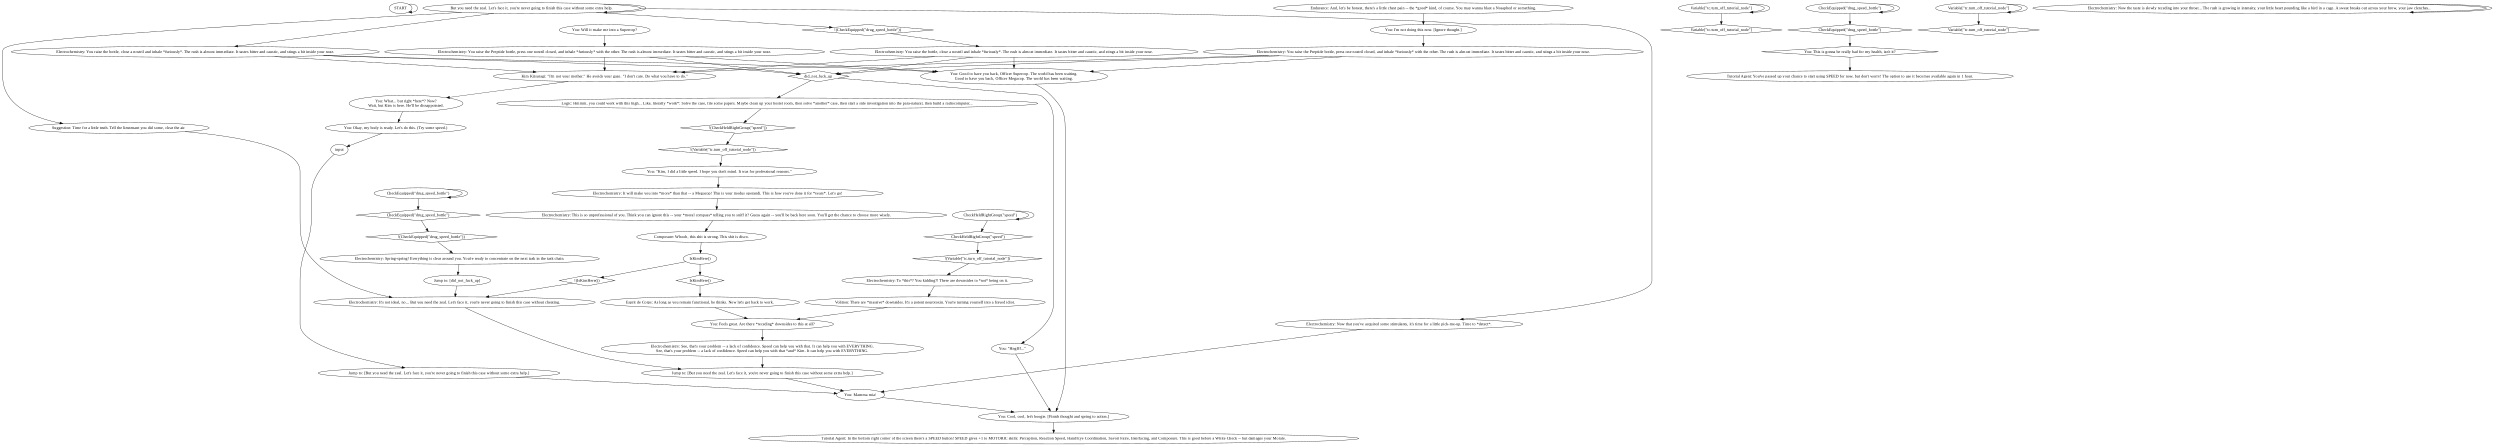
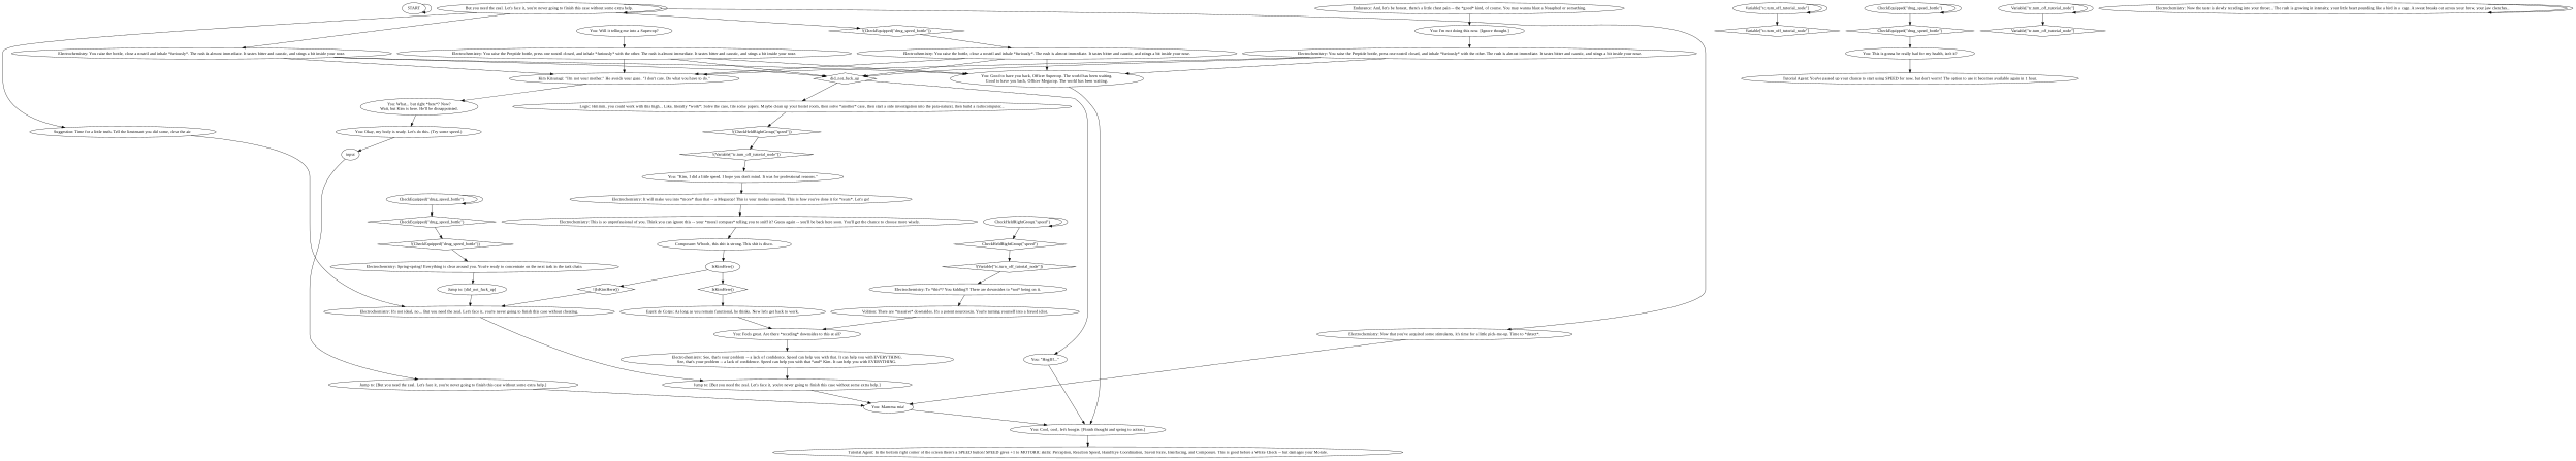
  digraph {
    fontname="Liberation Serif"
    node [fontname="Liberation Serif"]
    edge [fontname="Liberation Serif"]
    n1 [label=START]
    n2 [label=input]
    n3 [label="Jump to: [But you need the zeal. Let's face it, you're never going to finish this case without some extra help.]"]
    n4 [label="You: Mamma mia!"]
    n5 [label="CheckHeldRightGroup(\"speed\")"]
    n6 [label="CheckHeldRightGroup(\"speed\")" shape=diamond]
    n7 [label="!(Variable[\"tc.turn_off_tutorial_node\"])" shape=diamond]
    n8 [label="Electrochemistry: To *this*? You kidding?! There are downsides to *not* being on it."]
    n9 [label="!(CheckHeldRightGroup(\"speed\"))" shape=diamond]
    n10 [label="!(Variable[\"tc.turn_off_tutorial_node\"])" shape=diamond]
    n11 [label="You: \"Kim, I did a little speed. I hope you don't mind. It was for professional reasons.\""]
    n12 [label="Composure: Whooh, this shit is strong. This shit is disco."]
    n13 [label="IsKimHere()"]
    n14 [label="IsKimHere()" shape=diamond]
    n15 [label="!(IsKimHere())" shape=diamond]
    n16 [label="Variable[\"tc.turn_off_tutorial_node\"]"]
    n17 [label="Variable[\"tc.turn_off_tutorial_node\"]" shape=diamond]
    n18 [label="Electrochemistry: It will make you into *more* than that -- a Megacop! This is your modus operandi. This is how you've done it for *years*. Let's go!"]
    n19 [label="CheckEquipped(\"drug_speed_bottle\")"]
    n20 [label="CheckEquipped(\"drug_speed_bottle\")" shape=diamond]
    n21 [label="!(CheckEquipped(\"drug_speed_bottle\"))" shape=diamond]
    n22 [label="Electrochemistry: Spring-spring! Everything is clear around you. You're ready to concentrate on the next task in the task chain."]
    n23 [label="Jump to: [did_not_fuck_up]"]
    n24 [label="Electrochemistry: You raise the bottle, close a nostril and inhale *furiously*. The rush is almost immediate. It tastes bitter and caustic, and stings a bit inside your nose."]
    n25 [label="Kim Kitsuragi: \"I'm not your mother.\" He avoids your gaze. \"I don't care. Do what you have to do.\""]
    n26 [label=did_not_fuck_up shape=diamond]
    n27 [label="You: Good to have you back, Officer Supercop. The world has been waiting.\nGood to have you back, Officer Megacop. The world has been waiting."]
    n28 [label="You: What... but right *here*? Now?\nWait, but Kim is here. He'll be dissappointed."]
    n29 [label="You: \"Hngfff...\""]
    n30 [label="Logic: Hmmm, you could work with this high... Like, literally *work*: Solve the case, file some papers. Maybe clean up your hostel room, then solve *another* case, then start a side investigation into the para-natural, then build a radiocomputer..."]
    n31 [label="You: Cool, cool, let's boogie. [Finish thought and spring to action.]"]
    n32 [label="You: Okay, my body is ready. Let's do this. (Try some speed.)"]
    n33 [label="Electrochemistry: See, that's your problem -- a lack of confidence. Speed can help you with that. It can help you with EVERYTHING.\nSee, that's your problem -- a lack of confidence. Speed can help you with that *and* Kim. It can help you with EVERYTHING."]
    n34 [label="Jump to: [But you need the zeal. Let's face it, you're never going to finish this case without some extra help.]"]
    n35 [label="Volition: There are *massive* downsides. It's a potent neurotoxin. You're turning yourself into a frayed idiot."]
    n36 [label="You: Feels great. Are there *receding* downsides to this at all?"]
    n37 [label="Tutorial Agent: In the bottom right corner of the screen there's a SPEED button! SPEED gives +1 to MOTORIC skills: Perception, Reaction Speed, Hand/Eye Coordination, Savoir Faire, Interfacing, and Composure. This is good before a White Check -- but damages your Morale."]
    n38 [label="Electrochemistry: It's not ideal, no... But you need the zeal. Let's face it, you're never going to finish this case without cheating."]
    n39 [label="Electrochemistry: You raise the Preptide bottle, press one nostril closed, and inhale *furiously* with the other. The rush is almost immediate. It tastes bitter and caustic, and stings a bit inside your nose."]
    n40 [label="Electrochemistry: This is so unprofessional of you. Think you can ignore this -- your *moral compass* telling you to sniff it? Guess again -- you'll be back here soon. You'll get the chance to choose more wisely."]
    n41 [label="But you need the zeal. Let's face it, you're never going to finish this case without some extra help."]
    n42 [label="Electrochemistry: Now that you've acquired some stimulants, it's time for a little pick-me-up. Time to *detect*."]
    n43 [label="!(CheckEquipped(\"drug_speed_bottle\"))" shape=diamond]
    n44 [label="Suggestion: Time for a little truth. Tell the lieutenant you did some, clear the air."]
    n45 [label="Electrochemistry: You raise the bottle, close a nostril and inhale *furiously*. The rush is almost immediate. It tastes bitter and caustic, and stings a bit inside your nose."]
-   n46 [label="You: This is gonna be really bad for my health, isn't it?" shape=diamond]
+   n46 [label="You: This is gonna be really bad for my health, isn't it?"]
    n47 [label="Tutorial Agent: You've passed up your chance to start using SPEED for now, but don't worry! The option to use it becomes available again in 1 hour."]
    n48 [label="Electrochemistry: You raise the Preptide bottle, press one nostril closed, and inhale *furiously* with the other. The rush is almost immediate. It tastes bitter and caustic, and stings a bit inside your nose."]
-   n49 [label="You: Will it make me into a Supercop?"]
+   n49 [label="You: Will it telling me into a Supercop?"]
    n50 [label="Variable[\"tc.turn_off_tutorial_node\"]"]
    n51 [label="Variable[\"tc.turn_off_tutorial_node\"]" shape=diamond]
    n52 [label="CheckEquipped(\"drug_speed_bottle\")"]
    n53 [label="CheckEquipped(\"drug_speed_bottle\")" shape=diamond]
    n54 [label="Esprit de Corps: As long as you remain functional, he thinks. Now let's get back to work."]
    n55 [label="You: I'm not doing this now. [Ignore thought.]"]
    n56 [label="Electrochemistry: Now the taste is slowly receding into your throat... The rush is growing in intensity, your little heart pounding like a bird in a cage. A sweat breaks out across your brow, your jaw clenches..."]
    n57 [label="Endurance: And, let's be honest, there's a little chest pain -- the *good* kind, of course. You may wanna blast a Nosaphed or something."]
    n1 -> n1
    n2 -> n3
    n3 -> n4
    n4 -> n31
    n5 -> n5
    n5 -> n6
    n6 -> n7
    n7 -> n8
    n8 -> n35
    n9 -> n10
    n10 -> n11
    n11 -> n18
    n12 -> n13
    n13 -> n14
    n13 -> n15
    n14 -> n54
    n15 -> n38
    n16 -> n16
    n16 -> n17
    n18 -> n40
    n19 -> n19
    n19 -> n20
    n20 -> n21
    n21 -> n22
    n22 -> n23
    n23 -> n38
    n24 -> n25
    n24 -> n26
    n24 -> n27
    n25 -> n28
    n26 -> n29
    n26 -> n30
    n27 -> n31
    n28 -> n32
    n29 -> n31
    n30 -> n9
    n31 -> n37
    n32 -> n2
    n33 -> n34
    n34 -> n4
    n35 -> n36
    n36 -> n33
    n38 -> n34
    n39 -> n25
    n39 -> n26
    n39 -> n27
    n40 -> n12
    n41 -> n24
    n41 -> n41
    n41 -> n42
    n41 -> n43
    n41 -> n44
    n42 -> n4
    n43 -> n45
    n44 -> n38
    n45 -> n25
    n45 -> n26
    n45 -> n27
    n46 -> n47
    n48 -> n25
    n48 -> n26
    n48 -> n27
    n49 -> n39
    n50 -> n50
    n50 -> n51
    n52 -> n52
    n52 -> n53
    n53 -> n46
    n54 -> n36
    n55 -> n48
    n56 -> n56
    n57 -> n55
  }
